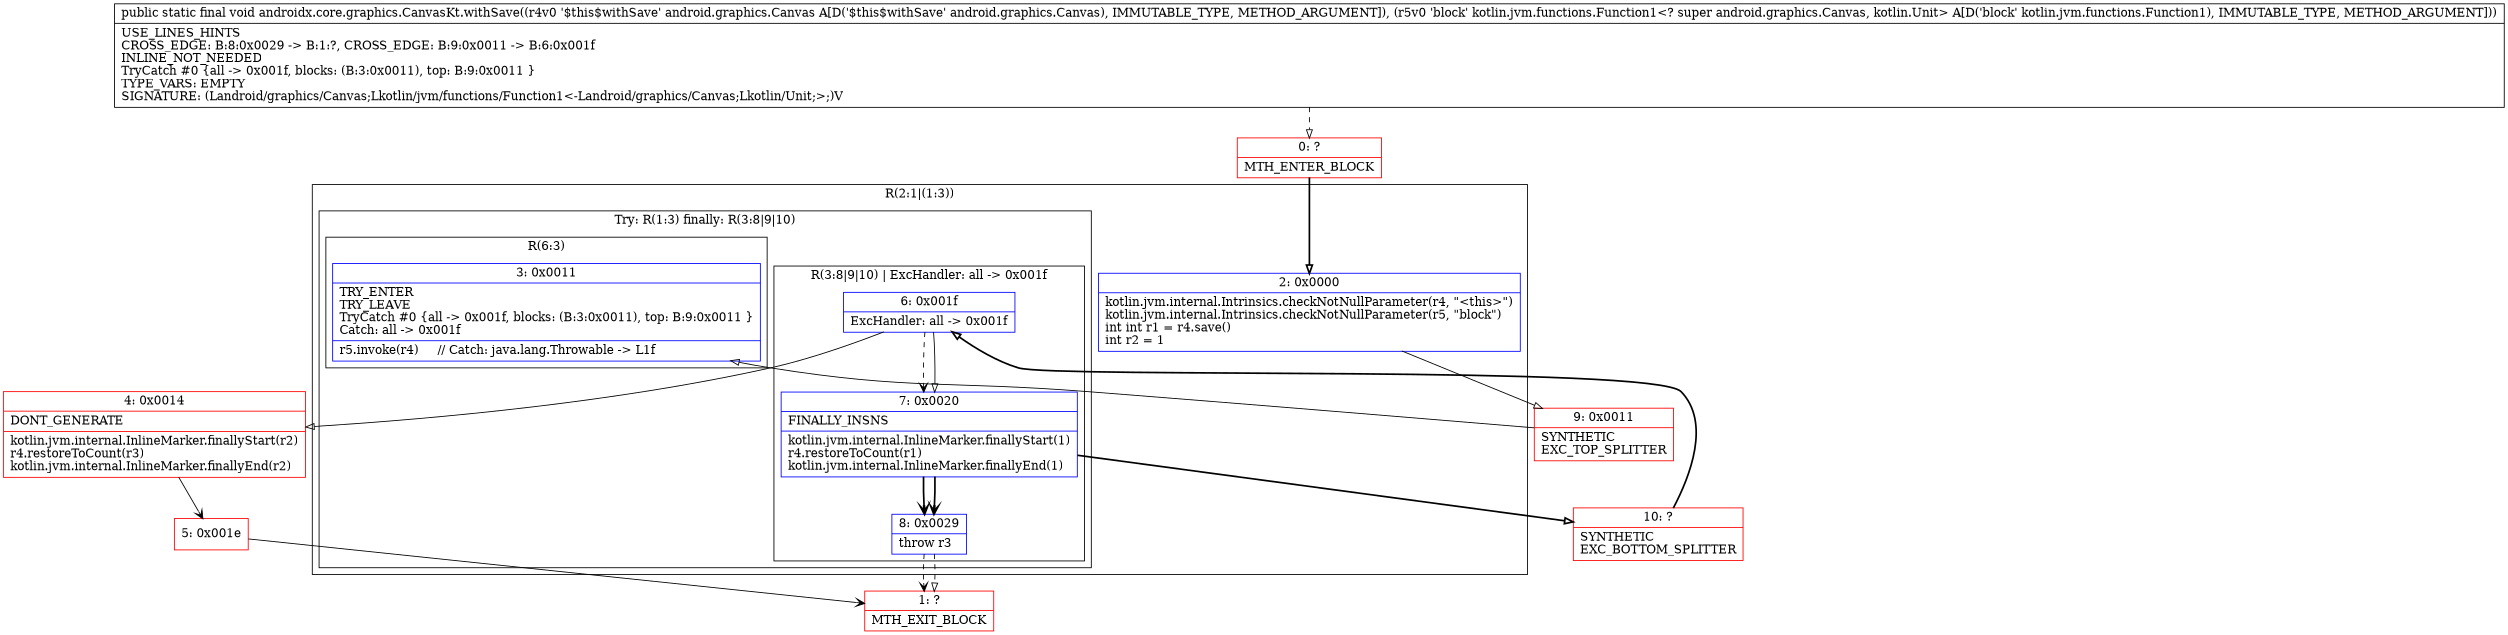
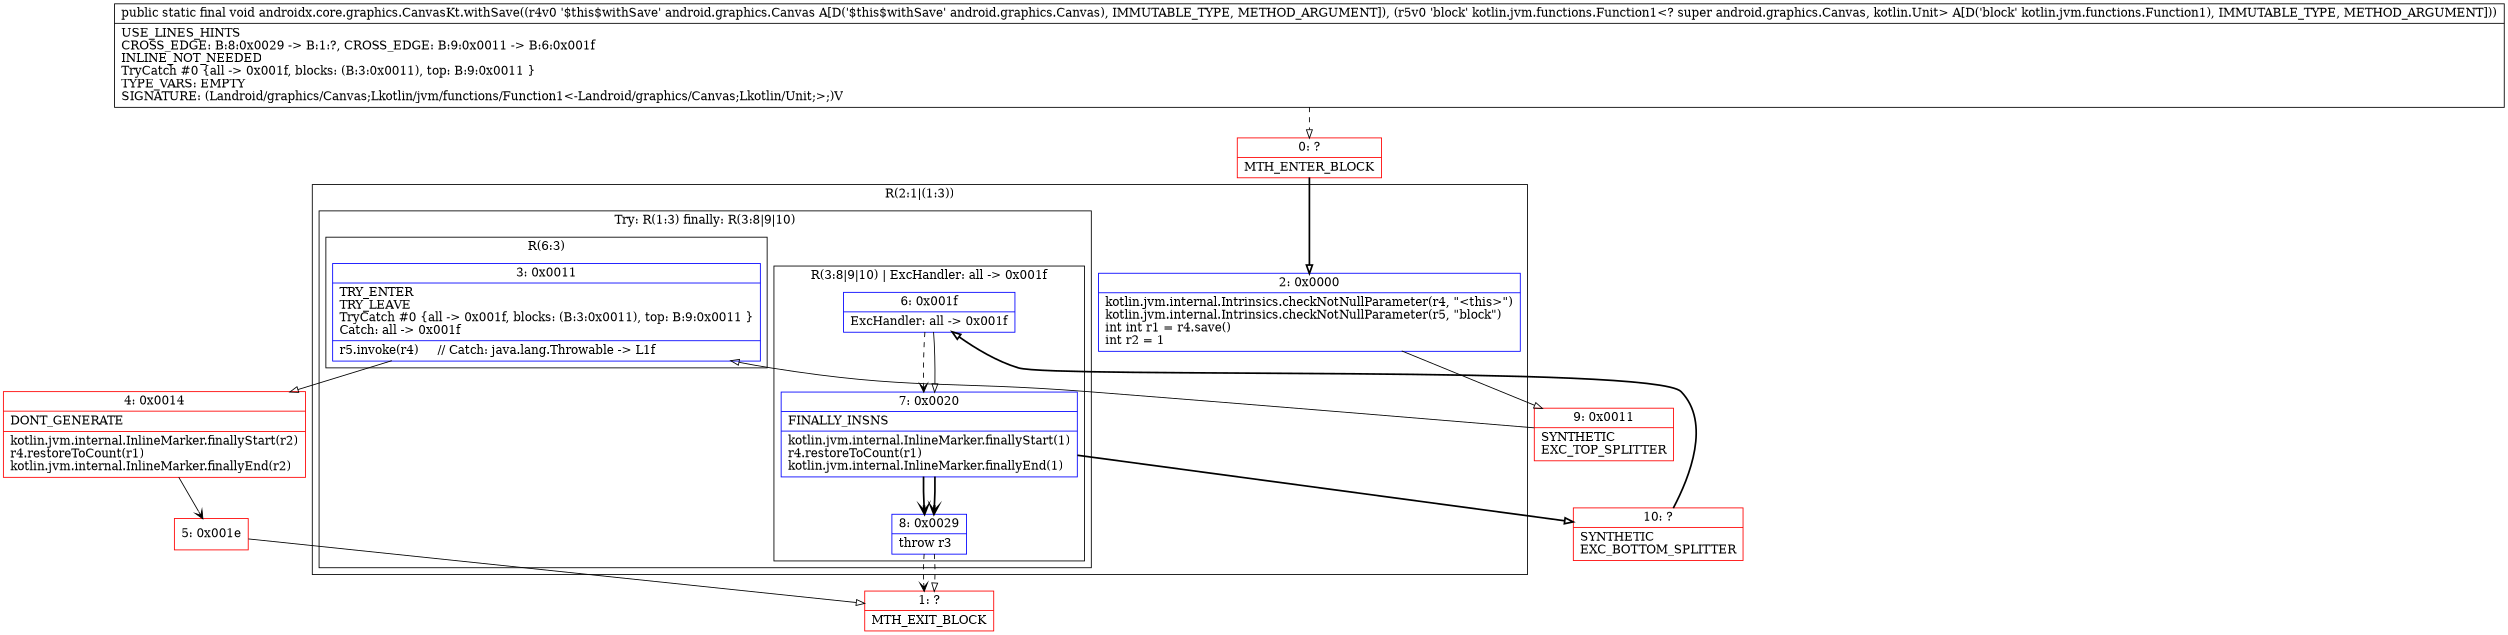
  digraph {
    node [color=red shape=record]
    edge [arrowhead=onormal style=solid]
    n1 [color=blue label="{3\:\ 0x0011|TRY_ENTER\lTRY_LEAVE\lTryCatch #0 \{all \-\> 0x001f, blocks: (B:3:0x0011), top: B:9:0x0011 \}\lCatch: all \-\> 0x001f\l|r5.invoke(r4)     \/\/ Catch: java.lang.Throwable \-\> L1f\l}"]
    n2 [color=blue label="{6\:\ 0x001f|ExcHandler: all \-\> 0x001f\l}"]
    n3 [color=blue label="{7\:\ 0x0020|FINALLY_INSNS\l|kotlin.jvm.internal.InlineMarker.finallyStart(1)\lr4.restoreToCount(r1)\lkotlin.jvm.internal.InlineMarker.finallyEnd(1)\l}"]
    n4 [color=blue label="{8\:\ 0x0029|throw r3\l}"]
    n5 [color=blue label="{2\:\ 0x0000|kotlin.jvm.internal.Intrinsics.checkNotNullParameter(r4, \"\<this\>\")\lkotlin.jvm.internal.Intrinsics.checkNotNullParameter(r5, \"block\")\lint int r1 = r4.save()\lint r2 = 1\l}"]
-   n6 [label="{4\:\ 0x0014|DONT_GENERATE\l|kotlin.jvm.internal.InlineMarker.finallyStart(r2)\lr4.restoreToCount(r3)\lkotlin.jvm.internal.InlineMarker.finallyEnd(r2)\l}"]
+   n6 [label="{4\:\ 0x0014|DONT_GENERATE\l|kotlin.jvm.internal.InlineMarker.finallyStart(r2)\lr4.restoreToCount(r1)\lkotlin.jvm.internal.InlineMarker.finallyEnd(r2)\l}"]
    n7 [label="{10\:\ ?|SYNTHETIC\lEXC_BOTTOM_SPLITTER\l}"]
    n8 [label="{1\:\ ?|MTH_EXIT_BLOCK\l}"]
    n9 [label="{9\:\ 0x0011|SYNTHETIC\lEXC_TOP_SPLITTER\l}"]
    n10 [label="{5\:\ 0x001e}"]
    n11 [label="{0\:\ ?|MTH_ENTER_BLOCK\l}"]
    n12 [label="{public static final void androidx.core.graphics.CanvasKt.withSave((r4v0 '$this$withSave' android.graphics.Canvas A[D('$this$withSave' android.graphics.Canvas), IMMUTABLE_TYPE, METHOD_ARGUMENT]), (r5v0 'block' kotlin.jvm.functions.Function1\<? super android.graphics.Canvas, kotlin.Unit\> A[D('block' kotlin.jvm.functions.Function1), IMMUTABLE_TYPE, METHOD_ARGUMENT]))  | USE_LINES_HINTS\lCROSS_EDGE: B:8:0x0029 \-\> B:1:?, CROSS_EDGE: B:9:0x0011 \-\> B:6:0x001f\lINLINE_NOT_NEEDED\lTryCatch #0 \{all \-\> 0x001f, blocks: (B:3:0x0011), top: B:9:0x0011 \}\lTYPE_VARS: EMPTY\lSIGNATURE: (Landroid\/graphics\/Canvas;Lkotlin\/jvm\/functions\/Function1\<\-Landroid\/graphics\/Canvas;Lkotlin\/Unit;\>;)V\l}" color=""]
    subgraph cluster_1 {
      label="R(2:1|(1:3))"
      n5
      subgraph cluster_2 {
        label="Try: R(1:3) finally: R(3:8|9|10)"
        subgraph cluster_3 {
          label="R(6:3)"
          n1
        }
        subgraph cluster_4 {
          label="R(3:8|9|10) | ExcHandler: all \-\> 0x001f\l"
          n2
          n3
          n4
        }
      }
    }
    subgraph cluster_5 {
      label="R(3:8|9|10) | ExcHandler: all \-\> 0x001f\l"
    }
-   n2 -> n6
+   n1 -> n6
    n2 -> n3 [arrowhead=vee style=dashed]
    n2 -> n3
    n3 -> n4 [arrowhead=vee style=bold]
    n3 -> n4 [arrowhead=vee style=bold]
    n3 -> n7 [style=bold]
    n4 -> n8 [arrowhead=vee style=dashed]
    n4 -> n8 [style=dashed]
    n5 -> n9
    n6 -> n10 [arrowhead=vee]
    n7 -> n2 [style=bold]
    n9 -> n1
-   n10 -> n8 [arrowhead=vee]
+   n10 -> n8
    n11 -> n5 [style=bold]
    n12 -> n11 [style=dashed]
  }
